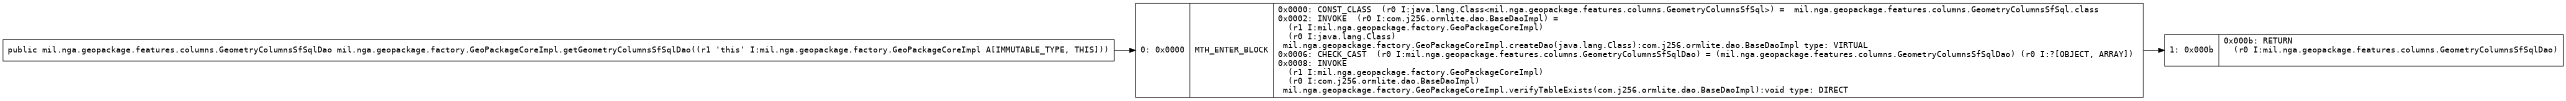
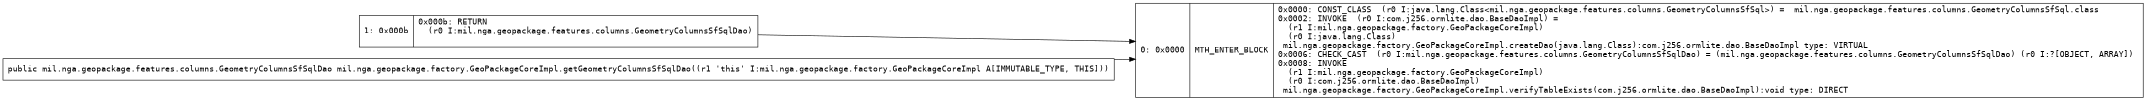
  digraph {
    rankdir=LR
    fontname="DejaVu Sans Mono"
    node [shape=record fontname="DejaVu Sans Mono"]
    edge [fontname="DejaVu Sans Mono"]
    n1 [label="{0\:\ 0x0000|MTH_ENTER_BLOCK\l|0x0000: CONST_CLASS  (r0 I:java.lang.Class\<mil.nga.geopackage.features.columns.GeometryColumnsSfSql\>) =  mil.nga.geopackage.features.columns.GeometryColumnsSfSql.class \l0x0002: INVOKE  (r0 I:com.j256.ormlite.dao.BaseDaoImpl) = \l  (r1 I:mil.nga.geopackage.factory.GeoPackageCoreImpl)\l  (r0 I:java.lang.Class)\l mil.nga.geopackage.factory.GeoPackageCoreImpl.createDao(java.lang.Class):com.j256.ormlite.dao.BaseDaoImpl type: VIRTUAL \l0x0006: CHECK_CAST  (r0 I:mil.nga.geopackage.features.columns.GeometryColumnsSfSqlDao) = (mil.nga.geopackage.features.columns.GeometryColumnsSfSqlDao) (r0 I:?[OBJECT, ARRAY]) \l0x0008: INVOKE  \l  (r1 I:mil.nga.geopackage.factory.GeoPackageCoreImpl)\l  (r0 I:com.j256.ormlite.dao.BaseDaoImpl)\l mil.nga.geopackage.factory.GeoPackageCoreImpl.verifyTableExists(com.j256.ormlite.dao.BaseDaoImpl):void type: DIRECT \l}"]
    n2 [label="{1\:\ 0x000b|0x000b: RETURN  \l  (r0 I:mil.nga.geopackage.features.columns.GeometryColumnsSfSqlDao)\l \l}"]
    n3 [label="{public mil.nga.geopackage.features.columns.GeometryColumnsSfSqlDao mil.nga.geopackage.factory.GeoPackageCoreImpl.getGeometryColumnsSfSqlDao((r1 'this' I:mil.nga.geopackage.factory.GeoPackageCoreImpl A[IMMUTABLE_TYPE, THIS])) }"]
-   n1 -> n2
+   n2 -> n1
    n3 -> n1
  }
